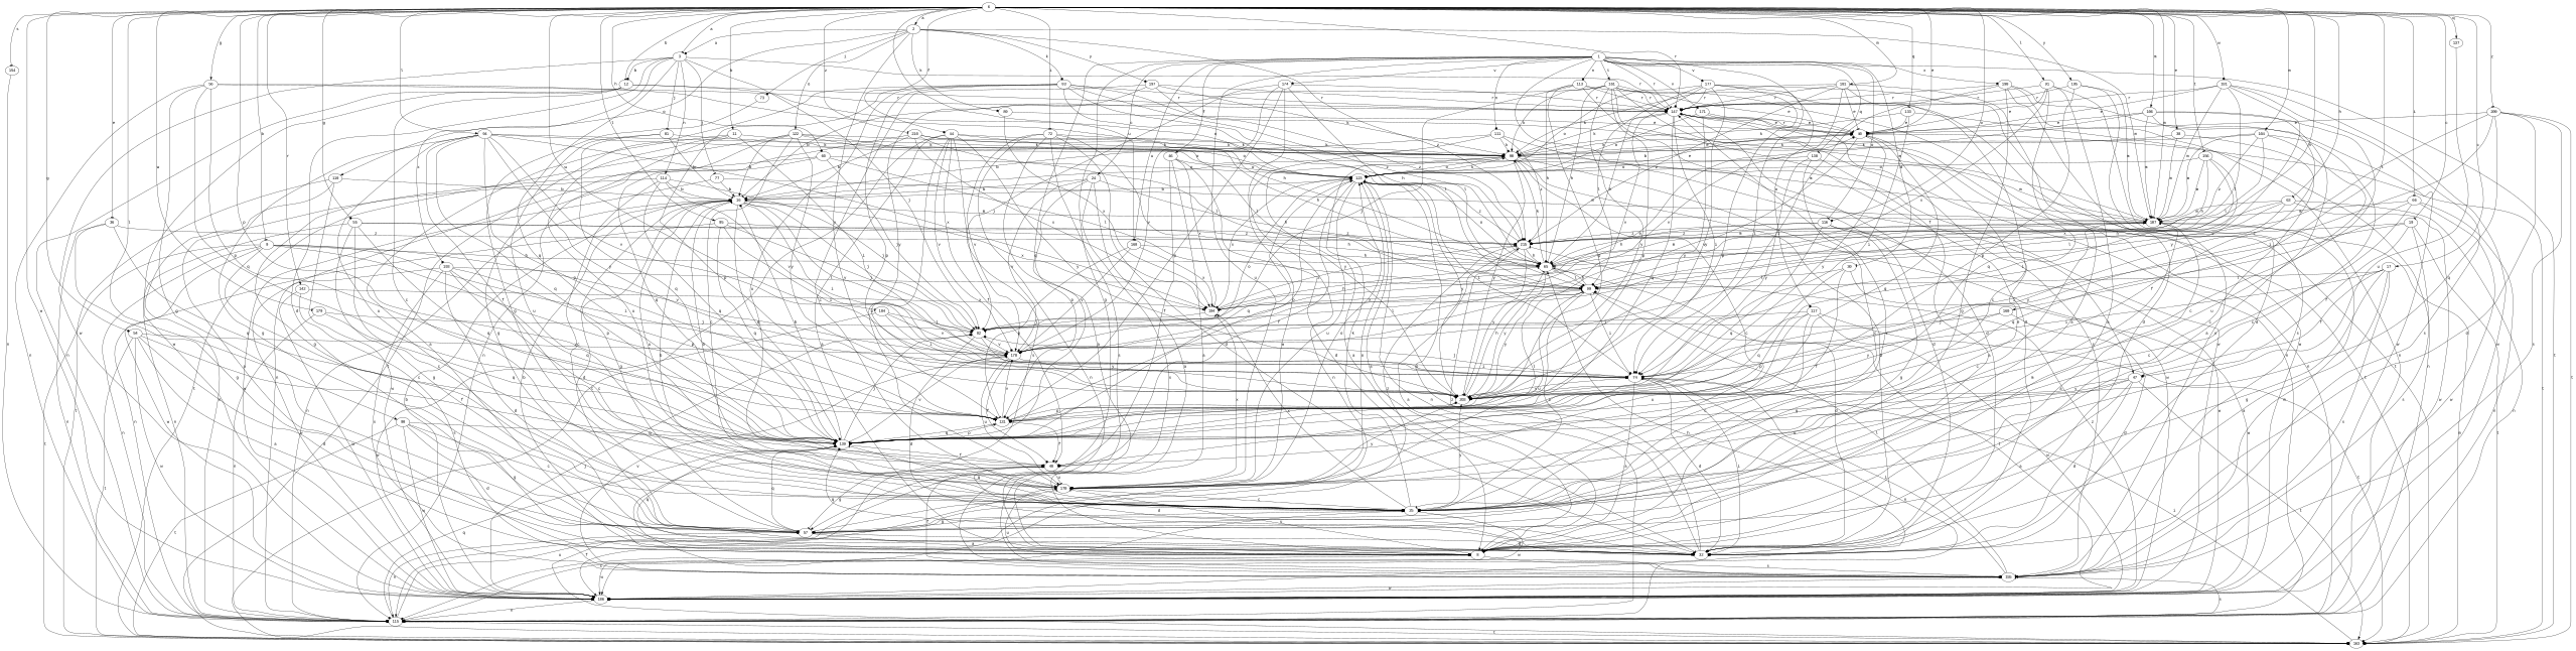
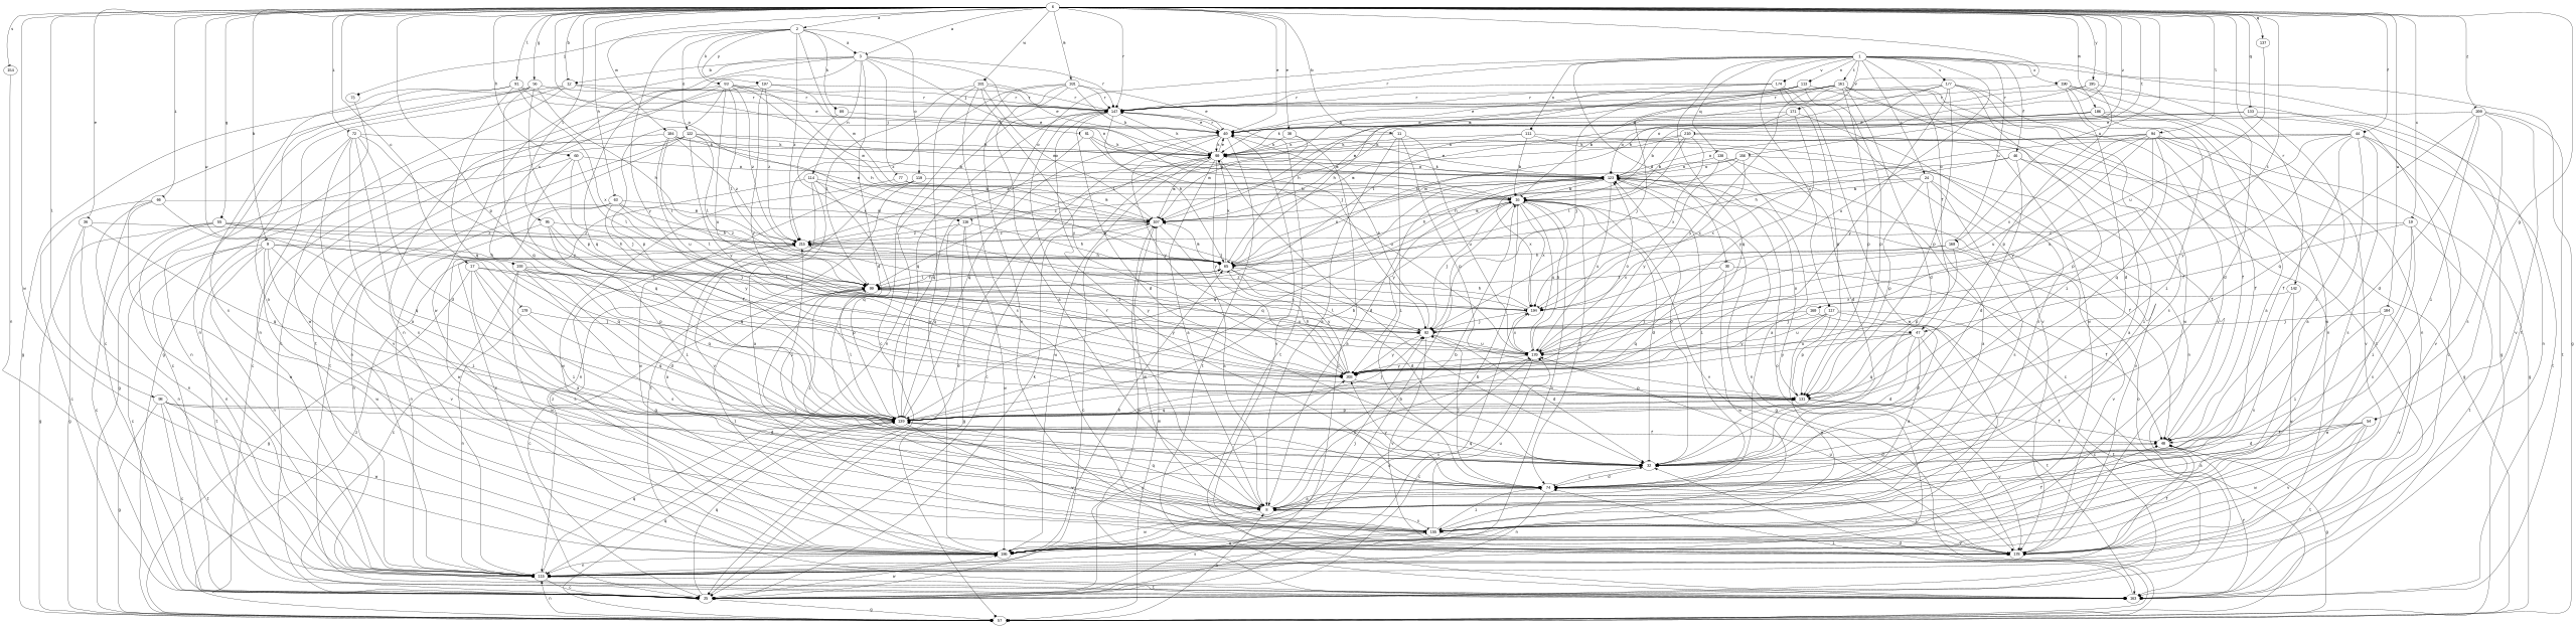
  strict digraph {
    fontname="Liberation Mono"
    node [fontname="Liberation Mono"]
    edge [arrowhead=dot fontname="Liberation Mono"]
    n1 [label=6]
    2
    3
    9
    11
    12
    17
    19
    36
    38
    40
    44
    54
    55
    56
    60
    63
    65
    66
    72
    91
    94
    95
    98
    101
    104
    106
    107
    116
    131
    133
    137
    142
    147
    154
    156
    160
    168
    179
    181
    184
    186
    195
    209
    210
    73
    83
    89
    119
    122
    197
    203
    n53 [label=215]
    139
    32
    77
    81
    82
    114
    193
    163
    25
    74
    115
    178
    170
    8
    90
    123
    47
    57
    155
    99
    48
    194
    16
    1
    24
    30
    46
    111
    113
    117
    138
    161
    171
    174
    177
    190
    n1 -> 2 [arrowhead=normal label=a]
    n1 -> 3 [arrowhead=tee label=a]
    n1 -> 9 [arrowhead=tee label=b]
    n1 -> 11 [arrowhead=normal label=b]
    n1 -> 12 [arrowhead=tee label=b]
    n1 -> 17 [arrowhead=normal label=c]
    n1 -> 19 [arrowhead=tee label=c]
    n1 -> 36 [arrowhead=tee label=e]
    n1 -> 38 [arrowhead=normal label=e]
    n1 -> 40 [arrowhead=normal label=e]
    n1 -> 44 [label=f]
    n1 -> 54 [label=g]
    n1 -> 55 [label=g]
    n1 -> 56 [arrowhead=normal label=g]
    n1 -> 60 [label=h]
    n1 -> 63 [arrowhead=tee label=h]
    n1 -> 65 [arrowhead=tee label=h]
    n1 -> 66 [arrowhead=tee label=i]
    n1 -> 72 [arrowhead=tee label=i]
    n1 -> 91 [arrowhead=normal label=l]
    n1 -> 94 [arrowhead=normal label=l]
    n1 -> 95 [arrowhead=normal label=l]
    n1 -> 98 [arrowhead=normal label=l]
    n1 -> 101 [arrowhead=normal label=m]
    n1 -> 104 [arrowhead=normal label=m]
    n1 -> 106 [arrowhead=normal label=m]
    n1 -> 107 [arrowhead=tee label=m]
    n1 -> 116 [label=o]
    n1 -> 131 [arrowhead=normal label=p]
    n1 -> 133 [arrowhead=tee label=q]
    n1 -> 137 [arrowhead=normal label=q]
    n1 -> 142 [arrowhead=normal label=r]
    n1 -> 147 [label=r]
    n1 -> 154 [arrowhead=tee label=s]
    n1 -> 156 [arrowhead=tee label=t]
    n1 -> 160 [arrowhead=normal label=t]
    n1 -> 168 [arrowhead=tee label=u]
    n1 -> 179 [arrowhead=tee label=w]
    n1 -> 181 [label=w]
    n1 -> 184 [arrowhead=tee label=w]
    n1 -> 186 [arrowhead=normal label=w]
    n1 -> 195 [arrowhead=normal label=y]
    n1 -> 209 [arrowhead=tee label=z]
    n1 -> 210 [arrowhead=tee label=z]
    2 -> 3 [label=a]
    2 -> 107 [arrowhead=normal label=m]
    2 -> 73 [label=i]
    2 -> 83 [label=k]
    2 -> 89 [label=k]
    2 -> 119 [arrowhead=normal label=o]
    2 -> 122 [arrowhead=normal label=o]
    2 -> 197 [label=y]
    2 -> 203 [arrowhead=normal label=y]
    2 -> n53 [label=z]
    3 -> 12 [label=b]
    3 -> 147 [label=r]
    3 -> 186 [label=w]
    3 -> 139 [arrowhead=normal label=q]
    3 -> 32 [label=d]
    3 -> 77 [arrowhead=tee label=j]
    3 -> 81 [arrowhead=tee label=j]
    3 -> 82 [label=j]
    3 -> 114 [arrowhead=normal label=n]
    3 -> 193 [label=x]
    9 -> 65 [label=h]
    9 -> 131 [arrowhead=normal label=p]
    9 -> 186 [arrowhead=tee label=w]
    9 -> 163 [arrowhead=normal label=t]
    9 -> 25 [arrowhead=normal label=c]
    9 -> 74 [arrowhead=normal label=i]
    9 -> 115 [label=n]
    9 -> 178 [arrowhead=normal label=v]
    11 -> 131 [arrowhead=tee label=p]
    11 -> 74 [arrowhead=tee label=i]
    11 -> 170 [label=u]
    11 -> 8 [arrowhead=normal label=a]
    11 -> 90 [arrowhead=normal label=k]
    12 -> 147 [arrowhead=normal label=r]
    12 -> 186 [arrowhead=normal label=w]
    12 -> 25 [arrowhead=tee label=c]
    12 -> 115 [arrowhead=normal label=n]
    12 -> 123 [arrowhead=tee label=o]
    17 -> 74 [label=i]
    17 -> 8 [arrowhead=normal label=a]
    17 -> 47 [label=f]
    17 -> 57 [arrowhead=normal label=g]
    17 -> 155 [arrowhead=normal label=s]
    17 -> 99 [arrowhead=normal label=l]
    19 -> n53 [label=z]
    19 -> 163 [arrowhead=normal label=t]
    19 -> 74 [label=i]
    19 -> 47 [arrowhead=normal label=f]
    19 -> 155 [arrowhead=tee label=s]
    36 -> n53 [arrowhead=normal label=z]
    36 -> 139 [arrowhead=normal label=q]
    36 -> 115 [label=n]
    36 -> 57 [label=g]
    38 -> 107 [arrowhead=tee label=m]
    38 -> 25 [label=c]
    38 -> 90 [arrowhead=normal label=k]
    40 -> 147 [label=r]
    40 -> 203 [arrowhead=tee label=y]
    40 -> 139 [arrowhead=tee label=q]
    40 -> 163 [label=t]
    40 -> 178 [label=v]
    40 -> 90 [arrowhead=normal label=k]
    44 -> 65 [arrowhead=tee label=h]
    44 -> 203 [arrowhead=tee label=y]
    44 -> 163 [arrowhead=tee label=t]
    44 -> 178 [label=v]
    44 -> 170 [arrowhead=tee label=u]
    44 -> 8 [label=a]
    44 -> 90 [arrowhead=tee label=k]
    44 -> 155 [label=s]
    44 -> 48 [arrowhead=normal label=f]
    54 -> 186 [arrowhead=tee label=w]
    54 -> 32 [arrowhead=normal label=d]
    54 -> 163 [label=t]
    54 -> 178 [label=v]
    54 -> 8 [arrowhead=normal label=a]
    54 -> 48 [arrowhead=normal label=f]
    55 -> 65 [arrowhead=normal label=h]
    55 -> n53 [arrowhead=tee label=z]
    55 -> 139 [label=q]
    55 -> 25 [label=c]
    55 -> 115 [label=n]
    55 -> 57 [label=g]
    56 -> 65 [arrowhead=normal label=h]
    56 -> 131 [arrowhead=normal label=p]
    56 -> 147 [label=r]
    56 -> 139 [label=q]
    56 -> 115 [arrowhead=tee label=n]
    56 -> 57 [arrowhead=tee label=g]
    60 -> 139 [arrowhead=normal label=q]
    60 -> 82 [arrowhead=normal label=j]
    60 -> 123 [arrowhead=tee label=o]
    60 -> 57 [arrowhead=tee label=g]
    60 -> 99 [arrowhead=normal label=l]
    63 -> 65 [arrowhead=normal label=h]
    63 -> 107 [arrowhead=normal label=m]
    63 -> 186 [label=w]
    63 -> 203 [label=y]
    63 -> 115 [label=n]
    63 -> 99 [arrowhead=normal label=l]
    65 -> 107 [arrowhead=normal label=m]
    65 -> 203 [arrowhead=tee label=y]
    65 -> 32 [arrowhead=normal label=d]
    65 -> 90 [label=k]
    65 -> 123 [arrowhead=tee label=o]
    65 -> 99 [label=l]
    66 -> 107 [arrowhead=normal label=m]
    66 -> 186 [label=w]
    66 -> 139 [arrowhead=tee label=q]
    66 -> 25 [arrowhead=tee label=c]
    66 -> 115 [arrowhead=normal label=n]
    72 -> 203 [arrowhead=tee label=y]
    72 -> 32 [label=d]
    72 -> 115 [arrowhead=normal label=n]
    72 -> 178 [arrowhead=normal label=v]
    72 -> 8 [arrowhead=tee label=a]
    72 -> 90 [arrowhead=tee label=k]
    72 -> 155 [arrowhead=tee label=s]
    91 -> 40 [arrowhead=tee label=e]
    91 -> 147 [arrowhead=tee label=r]
    91 -> 139 [arrowhead=normal label=q]
    91 -> 8 [arrowhead=normal label=a]
    91 -> 155 [arrowhead=normal label=s]
    91 -> 194 [arrowhead=tee label=x]
    94 -> 131 [arrowhead=tee label=p]
    94 -> 203 [arrowhead=normal label=y]
    94 -> 139 [label=q]
    94 -> 178 [arrowhead=tee label=v]
    94 -> 170 [arrowhead=tee label=u]
    94 -> 90 [arrowhead=normal label=k]
    94 -> 123 [label=o]
    94 -> 57 [arrowhead=tee label=g]
    94 -> 48 [arrowhead=normal label=f]
    94 -> 194 [label=x]
    95 -> n53 [label=z]
    95 -> 139 [arrowhead=normal label=q]
    95 -> 82 [arrowhead=tee label=j]
    95 -> 74 [arrowhead=normal label=i]
    95 -> 115 [label=n]
    98 -> 186 [arrowhead=normal label=w]
    98 -> 139 [label=q]
    98 -> 32 [arrowhead=normal label=d]
    98 -> 163 [arrowhead=tee label=t]
    98 -> 25 [arrowhead=tee label=c]
    98 -> 57 [label=g]
    101 -> 40 [arrowhead=tee label=e]
    101 -> 147 [label=r]
    101 -> n53 [label=z]
    101 -> 25 [label=c]
    101 -> 178 [arrowhead=normal label=v]
    101 -> 8 [arrowhead=normal label=a]
    101 -> 90 [arrowhead=normal label=k]
    104 -> 107 [label=m]
    104 -> n53 [arrowhead=normal label=z]
    104 -> 25 [arrowhead=normal label=c]
    104 -> 170 [arrowhead=tee label=u]
    104 -> 90 [label=k]
    104 -> 99 [label=l]
    106 -> 40 [label=e]
    106 -> 107 [label=m]
    106 -> 25 [arrowhead=tee label=c]
    106 -> 8 [label=a]
    106 -> 48 [arrowhead=normal label=f]
    106 -> 16 [label=b]
    107 -> n53 [label=z]
    107 -> 25 [label=c]
    107 -> 8 [label=a]
    116 -> 65 [label=h]
    116 -> 186 [arrowhead=tee label=w]
    116 -> n53 [label=z]
    116 -> 139 [arrowhead=tee label=q]
    116 -> 57 [label=g]
    131 -> 139 [arrowhead=tee label=q]
    131 -> 178 [label=v]
    131 -> 123 [arrowhead=normal label=o]
    131 -> 48 [label=f]
    133 -> 40 [label=e]
    133 -> 74 [arrowhead=normal label=i]
    133 -> 115 [arrowhead=normal label=n]
    133 -> 90 [arrowhead=tee label=k]
    137 -> 170 [arrowhead=normal label=u]
    142 -> 186 [arrowhead=tee label=w]
    142 -> 155 [arrowhead=normal label=s]
    142 -> 194 [arrowhead=normal label=x]
    147 -> 40 [arrowhead=normal label=e]
    147 -> 65 [arrowhead=normal label=h]
    147 -> 139 [arrowhead=tee label=q]
    147 -> 32 [label=d]
    147 -> 163 [label=t]
    147 -> 74 [label=i]
    147 -> 115 [arrowhead=tee label=n]
    147 -> 90 [arrowhead=tee label=k]
    154 -> 115 [arrowhead=tee label=n]
    156 -> 65 [arrowhead=tee label=h]
    156 -> 107 [arrowhead=tee label=m]
    156 -> 74 [label=i]
    156 -> 123 [arrowhead=tee label=o]
    156 -> 194 [arrowhead=normal label=x]
    160 -> 203 [arrowhead=normal label=y]
    160 -> 32 [arrowhead=normal label=d]
    160 -> 82 [arrowhead=tee label=j]
    168 -> 65 [arrowhead=normal label=h]
    168 -> 131 [arrowhead=tee label=p]
    168 -> 178 [arrowhead=tee label=v]
    168 -> 194 [arrowhead=normal label=x]
    179 -> 139 [arrowhead=tee label=q]
    179 -> 82 [label=j]
    179 -> 115 [label=n]
    181 -> 40 [arrowhead=normal label=e]
    181 -> 107 [arrowhead=tee label=m]
    181 -> 147 [arrowhead=tee label=r]
    181 -> 186 [arrowhead=tee label=w]
    181 -> 203 [arrowhead=normal label=y]
    181 -> 155 [arrowhead=tee label=s]
    181 -> 99 [arrowhead=tee label=l]
    184 -> 186 [arrowhead=normal label=w]
    184 -> 82 [arrowhead=tee label=j]
    184 -> 74 [label=i]
    184 -> 178 [label=v]
    186 -> 65 [arrowhead=normal label=h]
    186 -> n53 [arrowhead=tee label=z]
    186 -> 82 [label=j]
    186 -> 115 [arrowhead=normal label=n]
    186 -> 99 [label=l]
    186 -> 16 [arrowhead=tee label=b]
    195 -> 107 [label=m]
    195 -> 131 [label=p]
    195 -> 147 [arrowhead=normal label=r]
    195 -> 32 [label=d]
    209 -> 40 [arrowhead=tee label=e]
    209 -> 139 [label=q]
    209 -> 32 [arrowhead=normal label=d]
    209 -> 163 [label=t]
    209 -> 74 [label=i]
    209 -> 178 [label=v]
    209 -> 155 [arrowhead=normal label=s]
    210 -> 107 [arrowhead=normal label=m]
    210 -> 90 [label=k]
    210 -> 57 [arrowhead=normal label=g]
    210 -> 99 [arrowhead=tee label=l]
    210 -> 194 [label=x]
    210 -> 16 [arrowhead=normal label=b]
    73 -> 57 [label=g]
    83 -> 65 [arrowhead=tee label=h]
    83 -> 107 [arrowhead=tee label=m]
    83 -> 131 [arrowhead=normal label=p]
    83 -> 147 [label=r]
    83 -> n53 [arrowhead=tee label=z]
    83 -> 163 [label=t]
    83 -> 115 [label=n]
    83 -> 170 [arrowhead=normal label=u]
    83 -> 99 [arrowhead=normal label=l]
    89 -> 40 [label=e]
    89 -> 194 [arrowhead=normal label=x]
    119 -> 186 [arrowhead=normal label=w]
    119 -> 163 [label=t]
    119 -> 115 [arrowhead=normal label=n]
    119 -> 16 [arrowhead=normal label=b]
    122 -> 203 [label=y]
    122 -> 163 [label=t]
    122 -> 25 [arrowhead=tee label=c]
    122 -> 115 [label=n]
    122 -> 90 [arrowhead=tee label=k]
    122 -> 123 [arrowhead=normal label=o]
    122 -> 99 [arrowhead=tee label=l]
    122 -> 16 [arrowhead=normal label=b]
    197 -> 147 [arrowhead=normal label=r]
    197 -> 203 [label=y]
    197 -> n53 [label=z]
    197 -> 25 [arrowhead=tee label=c]
    197 -> 90 [label=k]
    203 -> 65 [arrowhead=tee label=h]
    203 -> 131 [arrowhead=tee label=p]
    n53 -> 65 [label=h]
    n53 -> 107 [arrowhead=normal label=m]
    n53 -> 203 [label=y]
    n53 -> 8 [label=a]
    139 -> 131 [arrowhead=normal label=p]
    139 -> 82 [arrowhead=normal label=j]
    139 -> 178 [label=v]
    139 -> 99 [arrowhead=tee label=l]
    139 -> 48 [label=f]
    139 -> 16 [label=b]
    32 -> n53 [arrowhead=normal label=z]
    32 -> 139 [label=q]
    32 -> 74 [arrowhead=tee label=i]
    32 -> 123 [label=o]
    77 -> 107 [arrowhead=tee label=m]
    77 -> 186 [arrowhead=tee label=w]
    77 -> 16 [arrowhead=normal label=b]
    81 -> 139 [arrowhead=tee label=q]
    81 -> 170 [label=u]
    81 -> 90 [arrowhead=tee label=k]
    81 -> 16 [arrowhead=tee label=b]
    82 -> 40 [label=e]
    82 -> 203 [label=y]
    82 -> 32 [arrowhead=normal label=d]
    82 -> 178 [arrowhead=normal label=v]
    82 -> 99 [arrowhead=tee label=l]
    114 -> 139 [arrowhead=tee label=q]
    114 -> 82 [arrowhead=normal label=j]
    114 -> 25 [label=c]
    114 -> 178 [label=v]
    114 -> 8 [arrowhead=normal label=a]
    114 -> 16 [label=b]
    193 -> 131 [arrowhead=normal label=p]
    193 -> 186 [label=w]
    193 -> 139 [label=q]
    193 -> 32 [arrowhead=normal label=d]
    193 -> 25 [label=c]
    193 -> 155 [label=s]
    193 -> 99 [arrowhead=tee label=l]
    163 -> 107 [arrowhead=tee label=m]
    163 -> 74 [label=i]
    163 -> 48 [arrowhead=normal label=f]
    25 -> 40 [arrowhead=tee label=e]
    25 -> 186 [arrowhead=normal label=w]
    25 -> 203 [arrowhead=normal label=y]
    25 -> 139 [arrowhead=tee label=q]
    25 -> 90 [arrowhead=normal label=k]
    25 -> 57 [label=g]
    25 -> 194 [arrowhead=normal label=x]
    25 -> 16 [arrowhead=tee label=b]
    74 -> 203 [arrowhead=normal label=y]
    74 -> 32 [arrowhead=normal label=d]
    74 -> 82 [label=j]
    74 -> 115 [arrowhead=normal label=n]
    74 -> 8 [arrowhead=tee label=a]
    115 -> 139 [arrowhead=tee label=q]
    115 -> 163 [arrowhead=normal label=t]
    115 -> 25 [arrowhead=normal label=c]
    115 -> 170 [arrowhead=tee label=u]
    115 -> 155 [arrowhead=tee label=s]
    178 -> 74 [arrowhead=tee label=i]
    178 -> 170 [arrowhead=normal label=u]
    178 -> 123 [label=o]
    178 -> 48 [label=f]
    170 -> 203 [label=y]
    170 -> 25 [arrowhead=normal label=c]
    170 -> 123 [arrowhead=normal label=o]
    170 -> 194 [arrowhead=tee label=x]
    170 -> 16 [arrowhead=tee label=b]
    8 -> 147 [arrowhead=normal label=r]
    8 -> 186 [arrowhead=normal label=w]
    8 -> 139 [label=q]
    8 -> 170 [arrowhead=tee label=u]
    8 -> 155 [arrowhead=tee label=s]
    8 -> 16 [arrowhead=normal label=b]
    90 -> 40 [arrowhead=normal label=e]
    90 -> 107 [arrowhead=tee label=m]
    90 -> 186 [label=w]
    90 -> 203 [arrowhead=tee label=y]
    90 -> 32 [label=d]
    90 -> 25 [label=c]
    90 -> 8 [arrowhead=normal label=a]
    90 -> 123 [label=o]
    123 -> 40 [label=e]
    123 -> 203 [label=y]
    123 -> n53 [arrowhead=tee label=z]
    123 -> 139 [arrowhead=normal label=q]
    123 -> 74 [arrowhead=tee label=i]
    123 -> 115 [arrowhead=normal label=n]
    123 -> 170 [label=u]
    123 -> 8 [arrowhead=normal label=a]
    123 -> 90 [arrowhead=normal label=k]
    123 -> 48 [label=f]
    123 -> 194 [label=x]
    123 -> 16 [label=b]
    47 -> 203 [label=y]
    47 -> 139 [label=q]
    47 -> 32 [label=d]
    47 -> 163 [arrowhead=normal label=t]
    47 -> 170 [label=u]
    47 -> 8 [label=a]
    57 -> 107 [arrowhead=tee label=m]
    57 -> n53 [arrowhead=tee label=z]
    57 -> 139 [label=q]
    57 -> 32 [arrowhead=normal label=d]
    57 -> 115 [arrowhead=normal label=n]
    57 -> 8 [arrowhead=normal label=a]
    57 -> 123 [label=o]
    155 -> 107 [arrowhead=tee label=m]
    155 -> 186 [label=w]
    155 -> 74 [arrowhead=tee label=i]
    155 -> 178 [arrowhead=tee label=v]
    155 -> 170 [label=u]
    155 -> 99 [arrowhead=tee label=l]
    155 -> 48 [label=f]
    99 -> 65 [arrowhead=normal label=h]
    99 -> 203 [arrowhead=normal label=y]
    99 -> 25 [arrowhead=tee label=c]
    99 -> 74 [label=i]
    99 -> 170 [arrowhead=normal label=u]
    99 -> 194 [arrowhead=tee label=x]
    48 -> 32 [arrowhead=tee label=d]
-   48 -> 170 [arrowhead=tee label=u]
+   82 -> 170 [arrowhead=tee label=u]
    48 -> 57 [arrowhead=tee label=g]
    194 -> 65 [arrowhead=tee label=h]
    194 -> n53 [arrowhead=normal label=z]
    194 -> 82 [arrowhead=tee label=j]
    16 -> 107 [arrowhead=tee label=m]
    16 -> 139 [label=q]
    16 -> 32 [arrowhead=tee label=d]
    16 -> 82 [label=j]
    16 -> 74 [arrowhead=normal label=i]
    16 -> 115 [arrowhead=tee label=n]
    16 -> 178 [label=v]
    16 -> 170 [arrowhead=tee label=u]
    16 -> 57 [arrowhead=tee label=g]
    16 -> 194 [arrowhead=tee label=x]
    1 -> 116 [arrowhead=tee label=o]
    1 -> 147 [arrowhead=tee label=r]
    1 -> 168 [arrowhead=tee label=u]
    1 -> 139 [label=q]
    1 -> 163 [arrowhead=normal label=t]
    1 -> 170 [arrowhead=normal label=u]
    1 -> 47 [arrowhead=normal label=f]
    1 -> 57 [arrowhead=normal label=g]
    1 -> 24 [arrowhead=normal label=c]
    1 -> 30 [arrowhead=tee label=d]
    1 -> 46 [arrowhead=normal label=f]
    1 -> 111 [label=n]
    1 -> 113 [label=n]
    1 -> 117 [label=o]
    1 -> 138 [arrowhead=tee label=q]
    1 -> 161 [arrowhead=normal label=t]
    1 -> 171 [label=v]
    1 -> 174 [label=v]
    1 -> 177 [label=v]
    1 -> 190 [label=x]
    24 -> 65 [label=h]
    24 -> 131 [label=p]
    24 -> 178 [arrowhead=normal label=v]
    24 -> 8 [arrowhead=normal label=a]
    24 -> 155 [arrowhead=normal label=s]
    24 -> 16 [label=b]
    30 -> 186 [label=w]
    30 -> 139 [arrowhead=normal label=q]
    30 -> 99 [label=l]
    30 -> 48 [label=f]
    46 -> 32 [arrowhead=tee label=d]
    46 -> 8 [arrowhead=normal label=a]
    46 -> 123 [arrowhead=tee label=o]
    46 -> 48 [arrowhead=tee label=f]
    46 -> 194 [arrowhead=tee label=x]
    111 -> n53 [arrowhead=normal label=z]
    111 -> 32 [arrowhead=normal label=d]
    111 -> 115 [label=n]
    111 -> 90 [label=k]
    111 -> 16 [label=b]
    113 -> 40 [arrowhead=tee label=e]
    113 -> 65 [label=h]
    113 -> 131 [arrowhead=normal label=p]
    113 -> 147 [arrowhead=tee label=r]
    113 -> 186 [arrowhead=normal label=w]
    113 -> 82 [arrowhead=tee label=j]
    117 -> 131 [arrowhead=normal label=p]
    117 -> 186 [arrowhead=normal label=w]
    117 -> 82 [arrowhead=normal label=j]
    117 -> 163 [label=t]
    117 -> 25 [arrowhead=normal label=c]
    117 -> 170 [label=u]
    138 -> 203 [arrowhead=normal label=y]
    138 -> 25 [label=c]
    138 -> 8 [arrowhead=normal label=a]
    138 -> 123 [arrowhead=tee label=o]
    161 -> 65 [arrowhead=tee label=h]
    161 -> 131 [label=p]
    161 -> 147 [arrowhead=normal label=r]
    161 -> 186 [arrowhead=tee label=w]
    161 -> 203 [arrowhead=normal label=y]
    161 -> 32 [arrowhead=normal label=d]
    161 -> 163 [label=t]
    161 -> 115 [arrowhead=normal label=n]
    161 -> 90 [arrowhead=normal label=k]
    161 -> 16 [arrowhead=tee label=b]
    171 -> 40 [arrowhead=tee label=e]
    171 -> 203 [label=y]
    171 -> 123 [label=o]
    171 -> 155 [arrowhead=tee label=s]
    174 -> 131 [label=p]
    174 -> 147 [label=r]
    174 -> 186 [arrowhead=normal label=w]
    174 -> 82 [label=j]
    174 -> 178 [arrowhead=normal label=v]
    174 -> 99 [label=l]
    177 -> 131 [arrowhead=normal label=p]
    177 -> 147 [label=r]
    177 -> 203 [arrowhead=tee label=y]
    177 -> 74 [label=i]
    177 -> 178 [arrowhead=normal label=v]
    177 -> 123 [arrowhead=tee label=o]
    177 -> 155 [arrowhead=normal label=s]
    177 -> 99 [label=l]
    190 -> 147 [label=r]
    190 -> 186 [label=w]
    190 -> 32 [arrowhead=tee label=d]
    190 -> 74 [label=i]
    190 -> 115 [arrowhead=tee label=n]
    190 -> 57 [arrowhead=normal label=g]
  }
